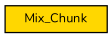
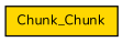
  digraph {
    rankdir=TB
    fontname=Nunito
-   n1 [color=black fillcolor=gold fontname=Nunito fontsize=10 height=0.2 label=Mix_Chunk shape=record style=filled width=0.4]
+   n1 [color=black fillcolor=gold fontname=Nunito fontsize=10 height=0.2 label=Chunk_Chunk shape=record style=filled width=0.4]
  }
